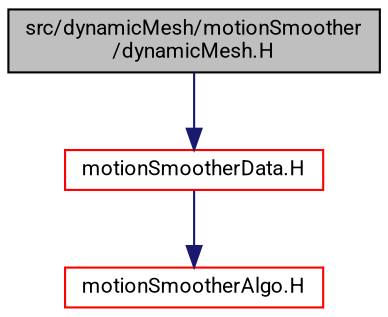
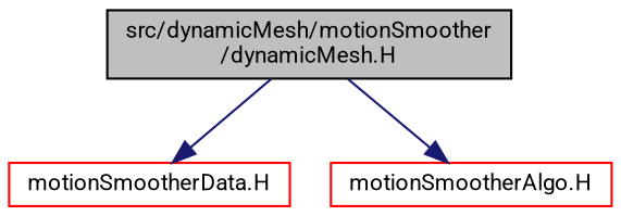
  digraph {
    fontname=Roboto
    node [color=red fontname=Roboto fontsize=10 shape=record]
    edge [color=midnightblue fontname=Roboto fontsize=10 labelfontname=Helvetica labelfontsize=10 style=solid]
    n1 [color=black fillcolor=grey75 fontcolor=black height=0.2 label="src/dynamicMesh/motionSmoother\l/dynamicMesh.H" style=filled width=0.4]
    n2 [height=0.2 label="motionSmootherData.H" width=0.4]
    n3 [height=0.2 label="motionSmootherAlgo.H" width=0.4]
    n1 -> n2
-   n2 -> n3
+   n1 -> n3
  }
